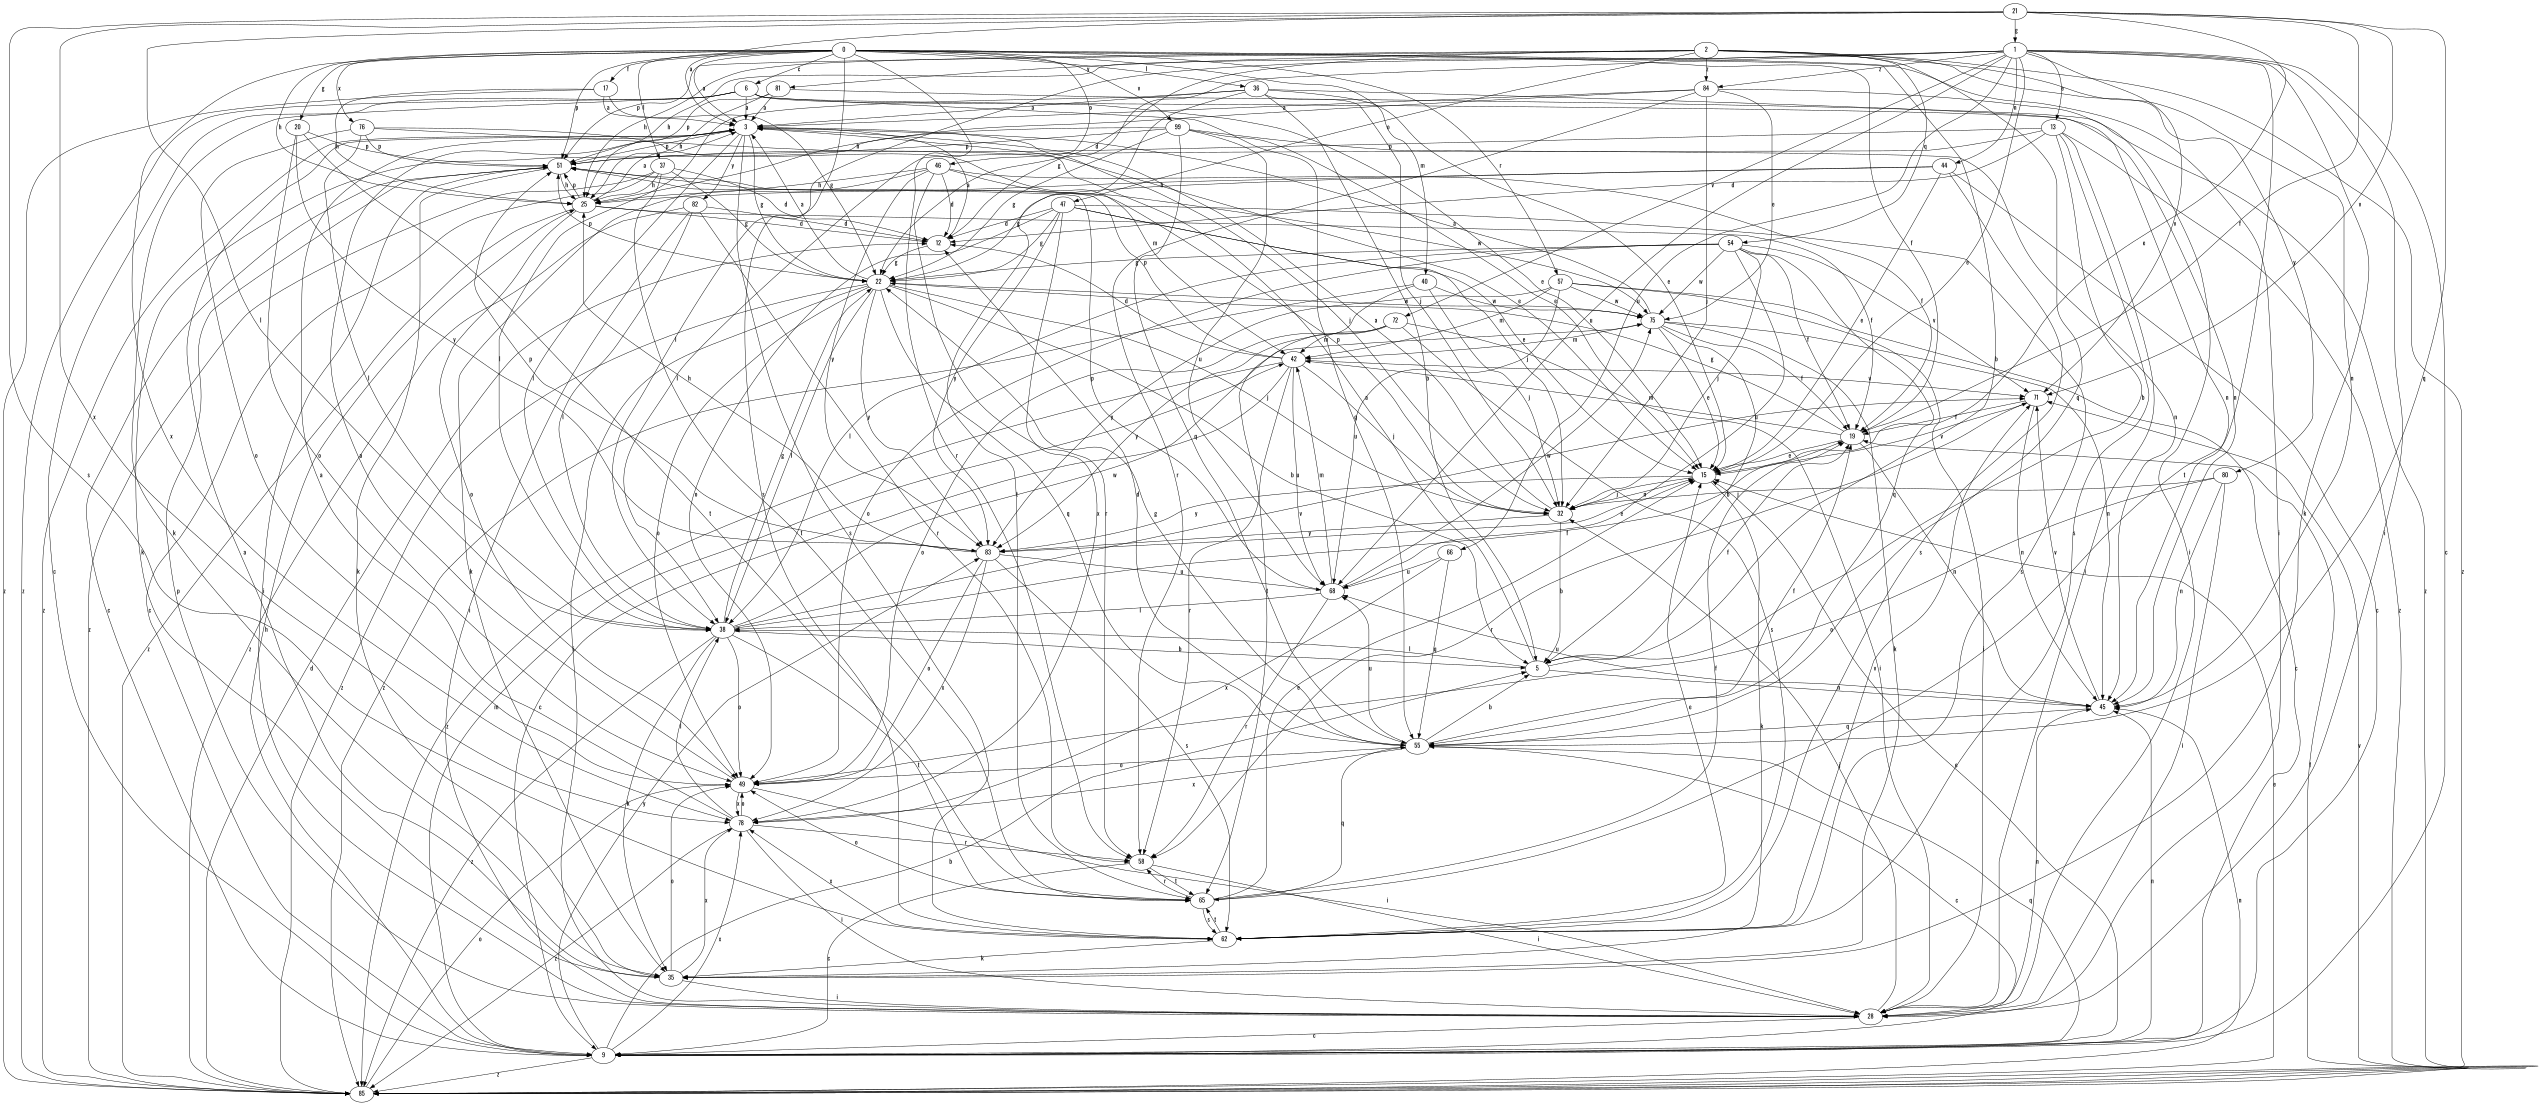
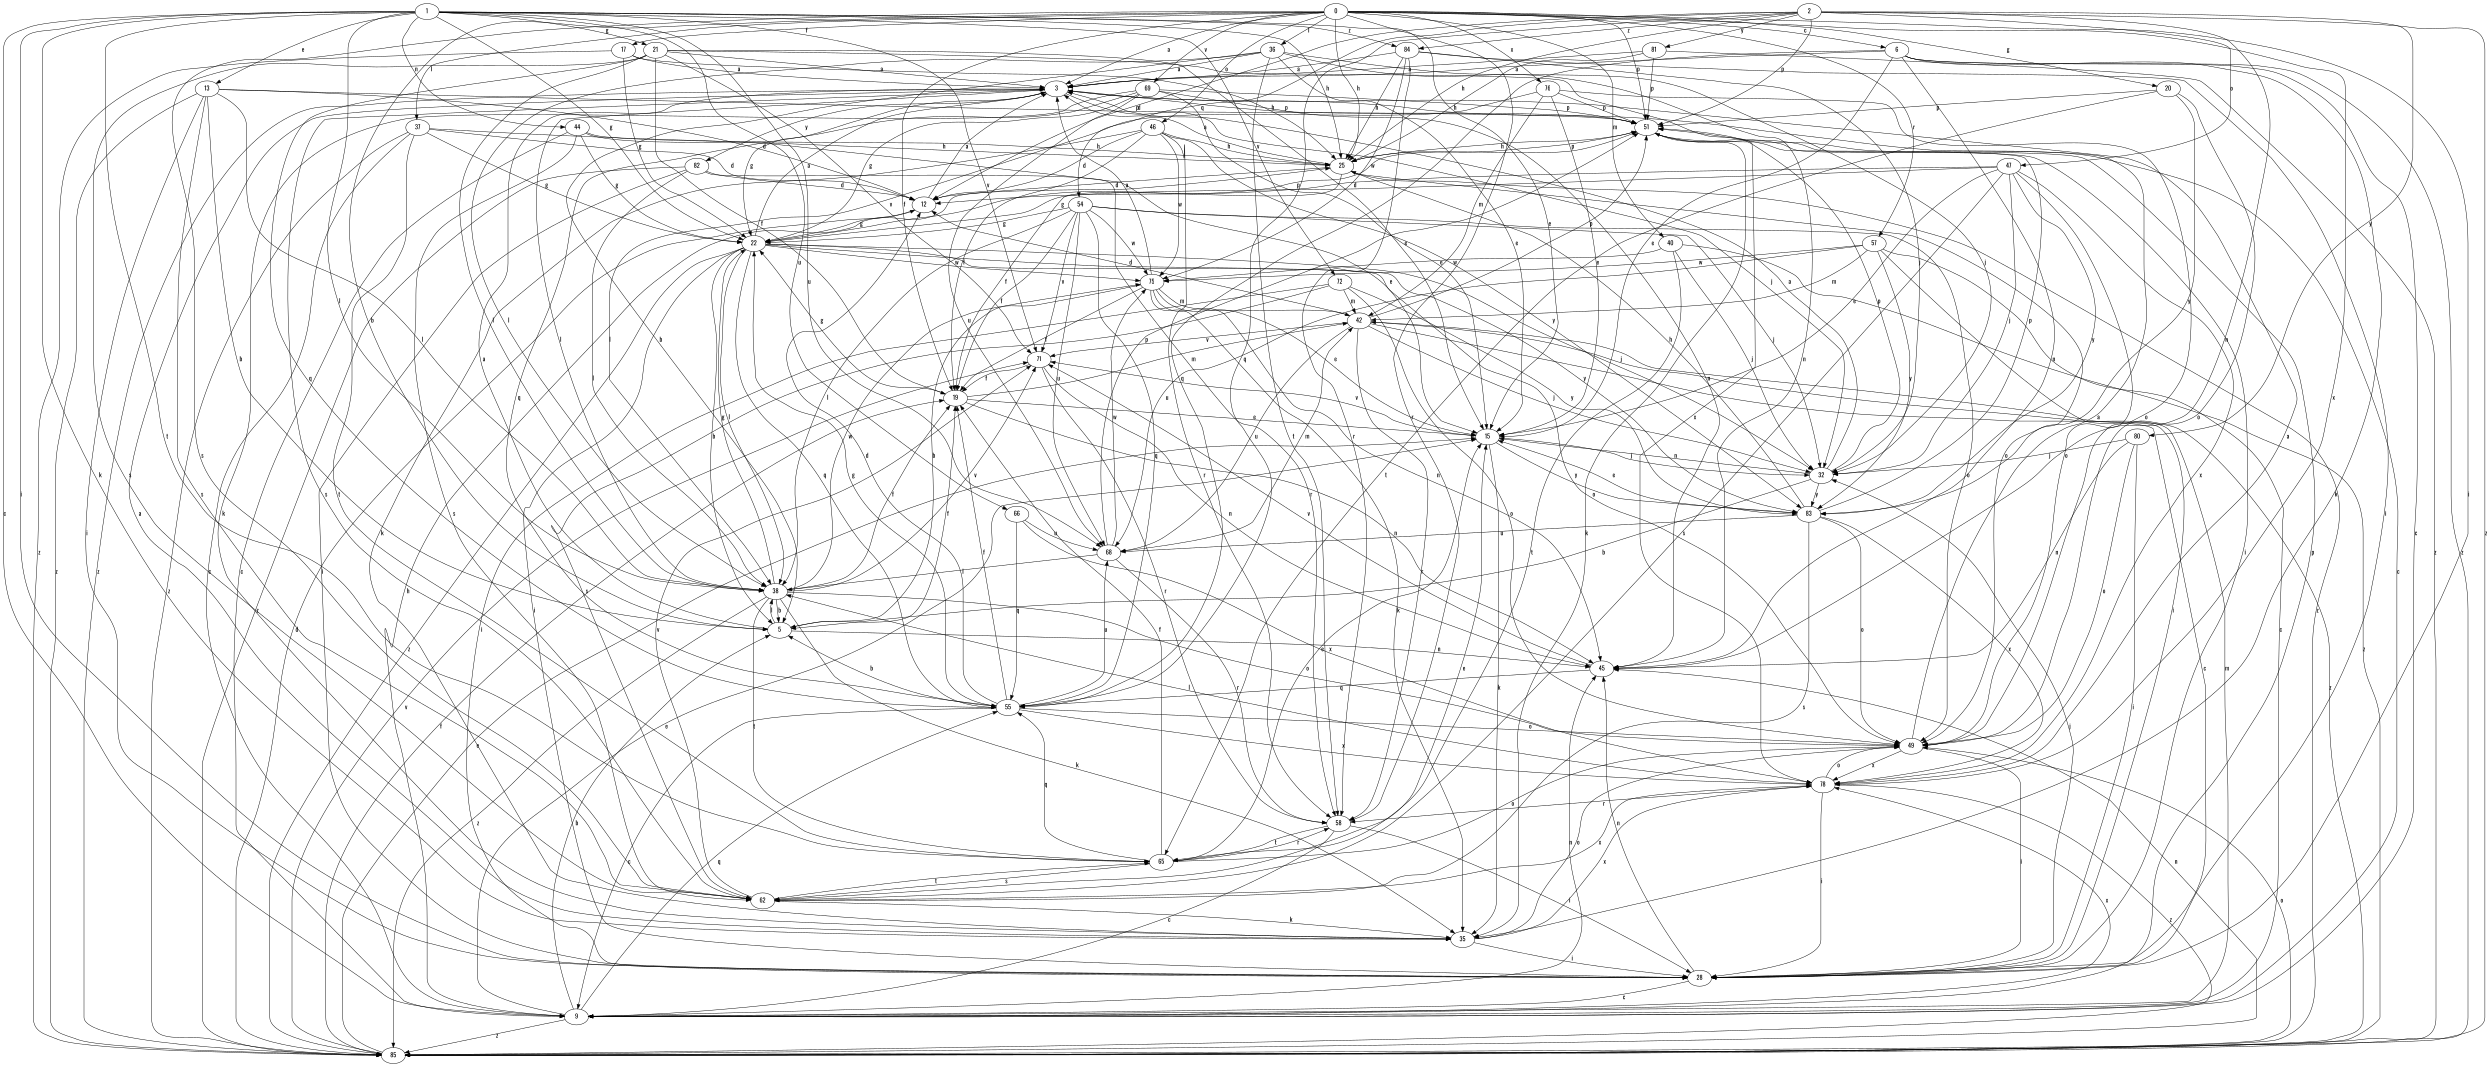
  strict digraph {
    fontname=Oswald
    node [fontname=Oswald]
    edge [fontname=Oswald]
    0
    3
    5
    6
    17
    19
    20
    25
    28
    36
    37
    40
    46
    51
    57
    58
    62
-   69 [label=99]
+   69
    76
    78
    22
    38
    85
    32
    82
    45
    9
    15
    35
    55
    42
    65
    83
    49
    12
    75
    68
    71
    1
    13
    21
    44
    66
    n44 [label=72]
    84
    2
    47
    54
    80
    81
    0 -> 3 [label=a]
    0 -> 5 [label=b]
    0 -> 6 [label=c]
    0 -> 17 [label=f]
    0 -> 19 [label=f]
    0 -> 20 [label=g]
    0 -> 25 [label=h]
    0 -> 28 [label=i]
    0 -> 36 [label=l]
    0 -> 37 [label=l]
    0 -> 40 [label=m]
    0 -> 46 [label=o]
    0 -> 51 [label=p]
    0 -> 57 [label=r]
    0 -> 58 [label=r]
    0 -> 62 [label=s]
    0 -> 69 [label=v]
    0 -> 76 [label=x]
    0 -> 78 [label=x]
    3 -> 51 [label=p]
    3 -> 62 [label=s]
    3 -> 22 [label=g]
    3 -> 38 [label=l]
    3 -> 85 [label=z]
    3 -> 32 [label=j]
    3 -> 82 [label=y]
    5 -> 3 [label=a]
    5 -> 19 [label=f]
    5 -> 38 [label=l]
    5 -> 45 [label=n]
    6 -> 3 [label=a]
    6 -> 85 [label=z]
    6 -> 45 [label=n]
    6 -> 9 [label=c]
    6 -> 15 [label=e]
    6 -> 35 [label=k]
    6 -> 55 [label=q]
    17 -> 3 [label=a]
    17 -> 25 [label=h]
    17 -> 22 [label=g]
    17 -> 85 [label=z]
    19 -> 22 [label=g]
    19 -> 45 [label=n]
    19 -> 15 [label=e]
    19 -> 42 [label=m]
    20 -> 51 [label=p]
    20 -> 65 [label=t]
    20 -> 83 [label=y]
    20 -> 49 [label=o]
    25 -> 3 [label=a]
    25 -> 19 [label=f]
    25 -> 51 [label=p]
    25 -> 85 [label=z]
    25 -> 49 [label=o]
    25 -> 12 [label=d]
    28 -> 51 [label=p]
    28 -> 32 [label=j]
    28 -> 45 [label=n]
    28 -> 9 [label=c]
    36 -> 3 [label=a]
    36 -> 5 [label=b]
    36 -> 38 [label=l]
    36 -> 32 [label=j]
    36 -> 45 [label=n]
    36 -> 15 [label=e]
-   36 -> 65 [label=t]
+   36 -> 58 [label=t]
    37 -> 25 [label=h]
    37 -> 22 [label=g]
    37 -> 85 [label=z]
    37 -> 9 [label=c]
    37 -> 65 [label=t]
    37 -> 12 [label=d]
    40 -> 85 [label=z]
    40 -> 32 [label=j]
    40 -> 65 [label=t]
    40 -> 75 [label=w]
    46 -> 19 [label=f]
    46 -> 25 [label=h]
    46 -> 58 [label=r]
    46 -> 35 [label=k]
    46 -> 83 [label=y]
    46 -> 12 [label=d]
    46 -> 75 [label=w]
    51 -> 25 [label=h]
    51 -> 28 [label=i]
    51 -> 9 [label=c]
    51 -> 35 [label=k]
    57 -> 28 [label=i]
    57 -> 9 [label=c]
    57 -> 42 [label=m]
    57 -> 83 [label=y]
    57 -> 75 [label=w]
    57 -> 68 [label=u]
    58 -> 28 [label=i]
    58 -> 9 [label=c]
    58 -> 65 [label=t]
    62 -> 78 [label=x]
    62 -> 15 [label=e]
    62 -> 35 [label=k]
    62 -> 65 [label=t]
    62 -> 71 [label=v]
    69 -> 51 [label=p]
    69 -> 22 [label=g]
    69 -> 45 [label=n]
    69 -> 15 [label=e]
    69 -> 35 [label=k]
    69 -> 55 [label=q]
    69 -> 68 [label=u]
    76 -> 51 [label=p]
    76 -> 38 [label=l]
    76 -> 15 [label=e]
    76 -> 42 [label=m]
    76 -> 49 [label=o]
    78 -> 3 [label=a]
    78 -> 28 [label=i]
    78 -> 58 [label=r]
    78 -> 38 [label=l]
    78 -> 85 [label=z]
    78 -> 49 [label=o]
    22 -> 3 [label=a]
    22 -> 5 [label=b]
    22 -> 28 [label=i]
    22 -> 51 [label=p]
    22 -> 38 [label=l]
    22 -> 85 [label=z]
    22 -> 32 [label=j]
    22 -> 55 [label=q]
    22 -> 83 [label=y]
    22 -> 49 [label=o]
    22 -> 75 [label=w]
    38 -> 5 [label=b]
    38 -> 19 [label=f]
    38 -> 22 [label=g]
    38 -> 85 [label=z]
    38 -> 35 [label=k]
    38 -> 65 [label=t]
    38 -> 49 [label=o]
    38 -> 75 [label=w]
    38 -> 71 [label=v]
    85 -> 19 [label=f]
    85 -> 45 [label=n]
    85 -> 15 [label=e]
    85 -> 49 [label=o]
    85 -> 12 [label=d]
    85 -> 71 [label=v]
    32 -> 3 [label=a]
    32 -> 5 [label=b]
    32 -> 51 [label=p]
    32 -> 15 [label=n]
    32 -> 83 [label=y]
    82 -> 28 [label=i]
    82 -> 58 [label=r]
    82 -> 38 [label=l]
    82 -> 85 [label=z]
    82 -> 12 [label=d]
    45 -> 55 [label=q]
-   45 -> 68 [label=u]
    45 -> 71 [label=v]
    9 -> 5 [label=b]
    9 -> 25 [label=h]
    9 -> 78 [label=x]
    9 -> 85 [label=z]
    9 -> 45 [label=n]
    9 -> 15 [label=e]
    9 -> 55 [label=q]
    9 -> 42 [label=m]
-   9 -> 83 [label=y]
    15 -> 32 [label=j]
    15 -> 35 [label=k]
    15 -> 83 [label=y]
    15 -> 71 [label=v]
    35 -> 3 [label=a]
    35 -> 28 [label=i]
    35 -> 78 [label=x]
    35 -> 49 [label=o]
    55 -> 5 [label=b]
    55 -> 19 [label=f]
    55 -> 78 [label=x]
    55 -> 22 [label=g]
    55 -> 9 [label=c]
    55 -> 49 [label=o]
    55 -> 12 [label=d]
    55 -> 68 [label=u]
    42 -> 51 [label=p]
    42 -> 58 [label=r]
    42 -> 85 [label=z]
    42 -> 32 [label=j]
    42 -> 9 [label=c]
    42 -> 12 [label=d]
    42 -> 68 [label=u]
    42 -> 71 [label=v]
    65 -> 19 [label=f]
    65 -> 58 [label=r]
    65 -> 62 [label=s]
    65 -> 15 [label=e]
    65 -> 55 [label=q]
    65 -> 49 [label=o]
    83 -> 25 [label=h]
    83 -> 51 [label=p]
    83 -> 62 [label=s]
    83 -> 78 [label=x]
    83 -> 15 [label=e]
    83 -> 49 [label=o]
    83 -> 68 [label=u]
    49 -> 3 [label=a]
    49 -> 28 [label=i]
    49 -> 78 [label=x]
    12 -> 3 [label=a]
    12 -> 22 [label=g]
    75 -> 3 [label=a]
    75 -> 5 [label=b]
    75 -> 19 [label=f]
    75 -> 45 [label=n]
    75 -> 15 [label=e]
    75 -> 35 [label=k]
    75 -> 42 [label=m]
    68 -> 51 [label=p]
    68 -> 58 [label=r]
    68 -> 38 [label=l]
    68 -> 42 [label=m]
    68 -> 75 [label=w]
    71 -> 19 [label=f]
    71 -> 58 [label=r]
    71 -> 45 [label=n]
    1 -> 25 [label=h]
    1 -> 28 [label=i]
    1 -> 22 [label=g]
    1 -> 38 [label=l]
    1 -> 9 [label=c]
    1 -> 15 [label=e]
    1 -> 35 [label=k]
    1 -> 65 [label=t]
    1 -> 68 [label=u]
    1 -> 71 [label=v]
    1 -> 13 [label=e]
-   21 -> 1 [label=g]
+   1 -> 21 [label=g]
    1 -> 44 [label=n]
    1 -> 66 [label=u]
    1 -> n44 [label=v]
    1 -> 84 [label=z]
    13 -> 5 [label=b]
    13 -> 28 [label=i]
    13 -> 51 [label=p]
    13 -> 62 [label=s]
    13 -> 38 [label=l]
    13 -> 85 [label=z]
    13 -> 12 [label=d]
    21 -> 3 [label=a]
    21 -> 19 [label=f]
    21 -> 62 [label=s]
    21 -> 78 [label=x]
    21 -> 38 [label=l]
    21 -> 15 [label=e]
    21 -> 55 [label=q]
    21 -> 71 [label=v]
    44 -> 25 [label=h]
    44 -> 62 [label=s]
    44 -> 22 [label=g]
    44 -> 9 [label=c]
    44 -> 15 [label=e]
    66 -> 78 [label=x]
    66 -> 55 [label=q]
    66 -> 68 [label=u]
    n44 -> 28 [label=i]
    n44 -> 62 [label=s]
    n44 -> 42 [label=m]
    n44 -> 83 [label=y]
    n44 -> 49 [label=o]
    84 -> 3 [label=a]
    84 -> 25 [label=h]
    84 -> 28 [label=i]
    84 -> 58 [label=r]
    84 -> 32 [label=j]
-   84 -> 75 [label=e]
+   84 -> 75 [label=w]
    2 -> 25 [label=h]
    2 -> 51 [label=p]
    2 -> 85 [label=z]
    2 -> 45 [label=n]
    2 -> 55 [label=q]
    2 -> 12 [label=d]
    2 -> 84 [label=z]
    2 -> 47 [label=o]
    2 -> 54 [label=q]
    2 -> 80 [label=y]
    2 -> 81 [label=y]
    47 -> 62 [label=s]
    47 -> 78 [label=x]
    47 -> 22 [label=g]
    47 -> 32 [label=j]
    47 -> 15 [label=e]
    47 -> 83 [label=y]
    47 -> 49 [label=o]
    47 -> 12 [label=d]
    54 -> 19 [label=f]
    54 -> 22 [label=g]
    54 -> 38 [label=l]
    54 -> 32 [label=j]
    54 -> 55 [label=q]
    54 -> 49 [label=o]
    54 -> 75 [label=w]
    54 -> 68 [label=u]
    54 -> 71 [label=v]
    80 -> 28 [label=i]
    80 -> 32 [label=j]
    80 -> 45 [label=n]
    80 -> 49 [label=o]
    81 -> 3 [label=a]
    81 -> 25 [label=h]
    81 -> 51 [label=p]
    81 -> 85 [label=z]
  }
